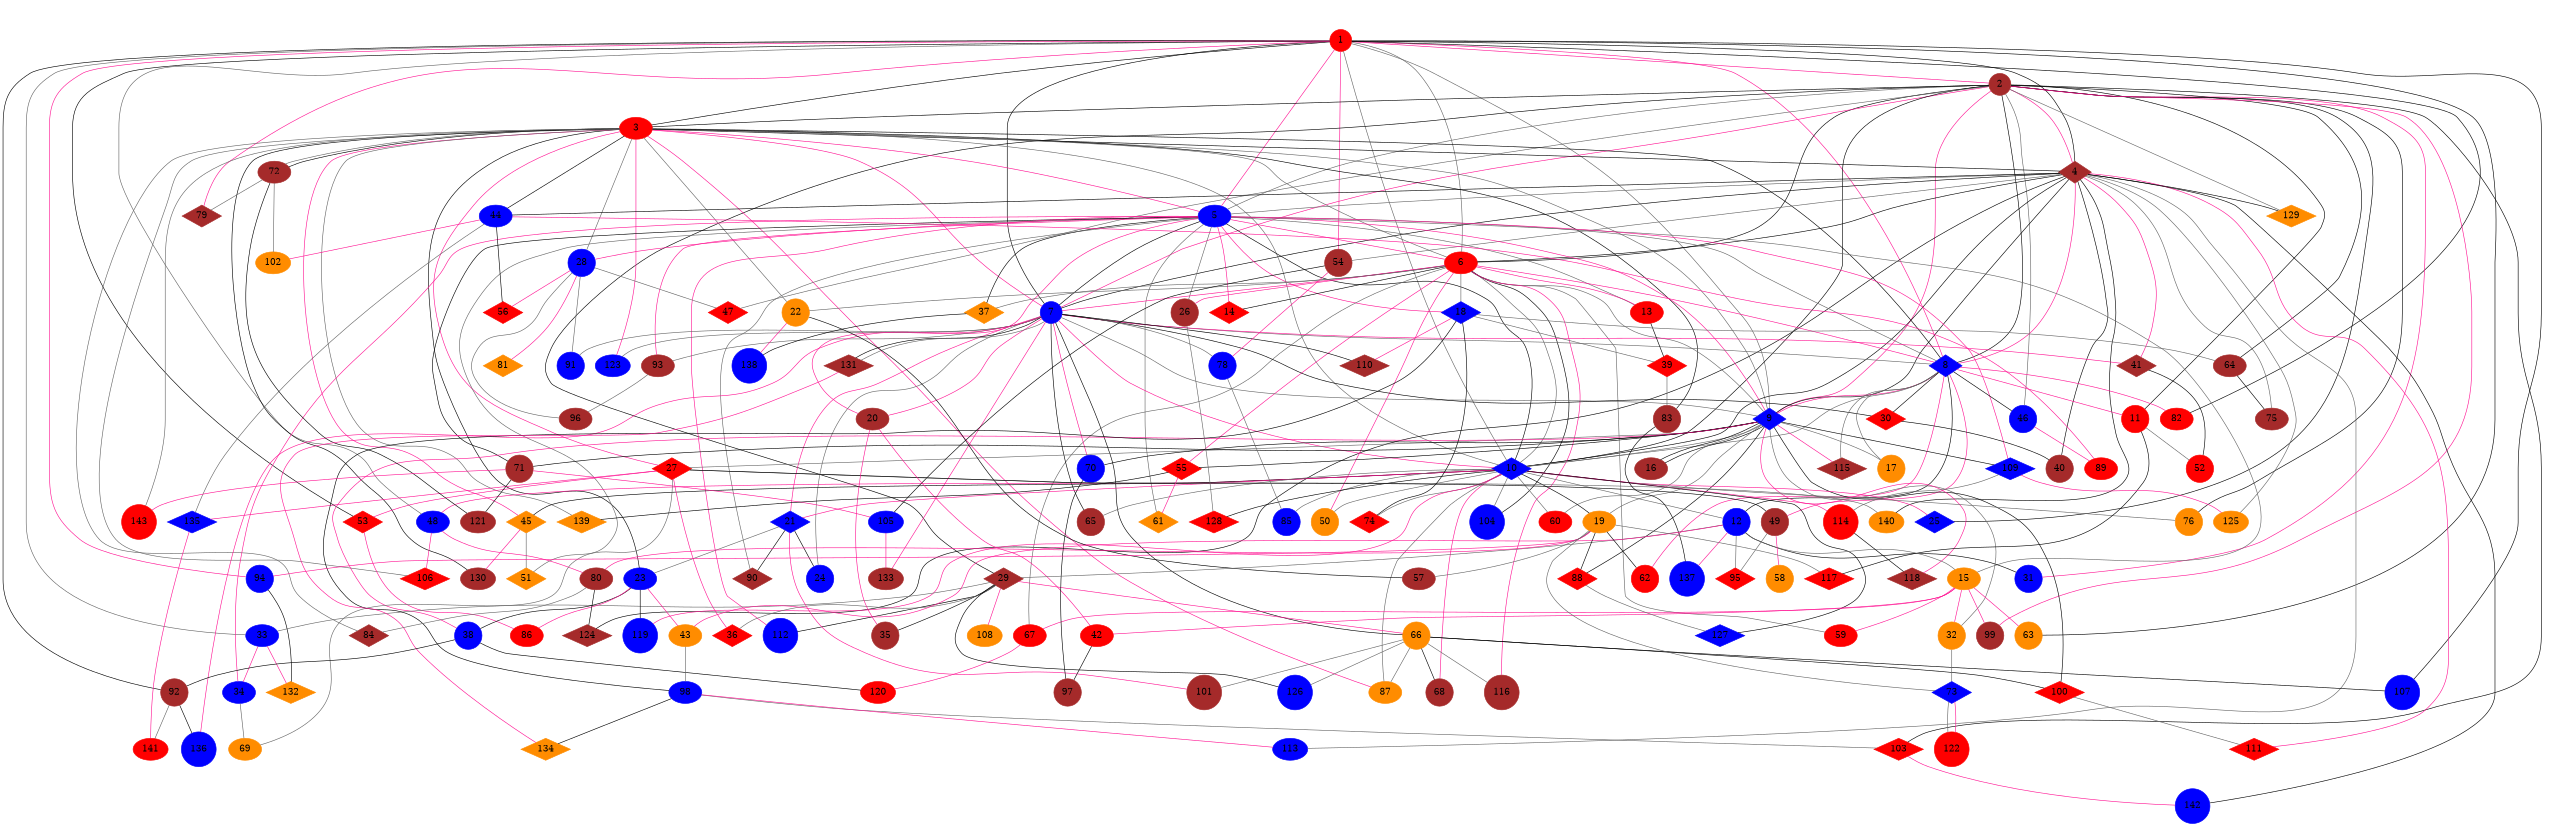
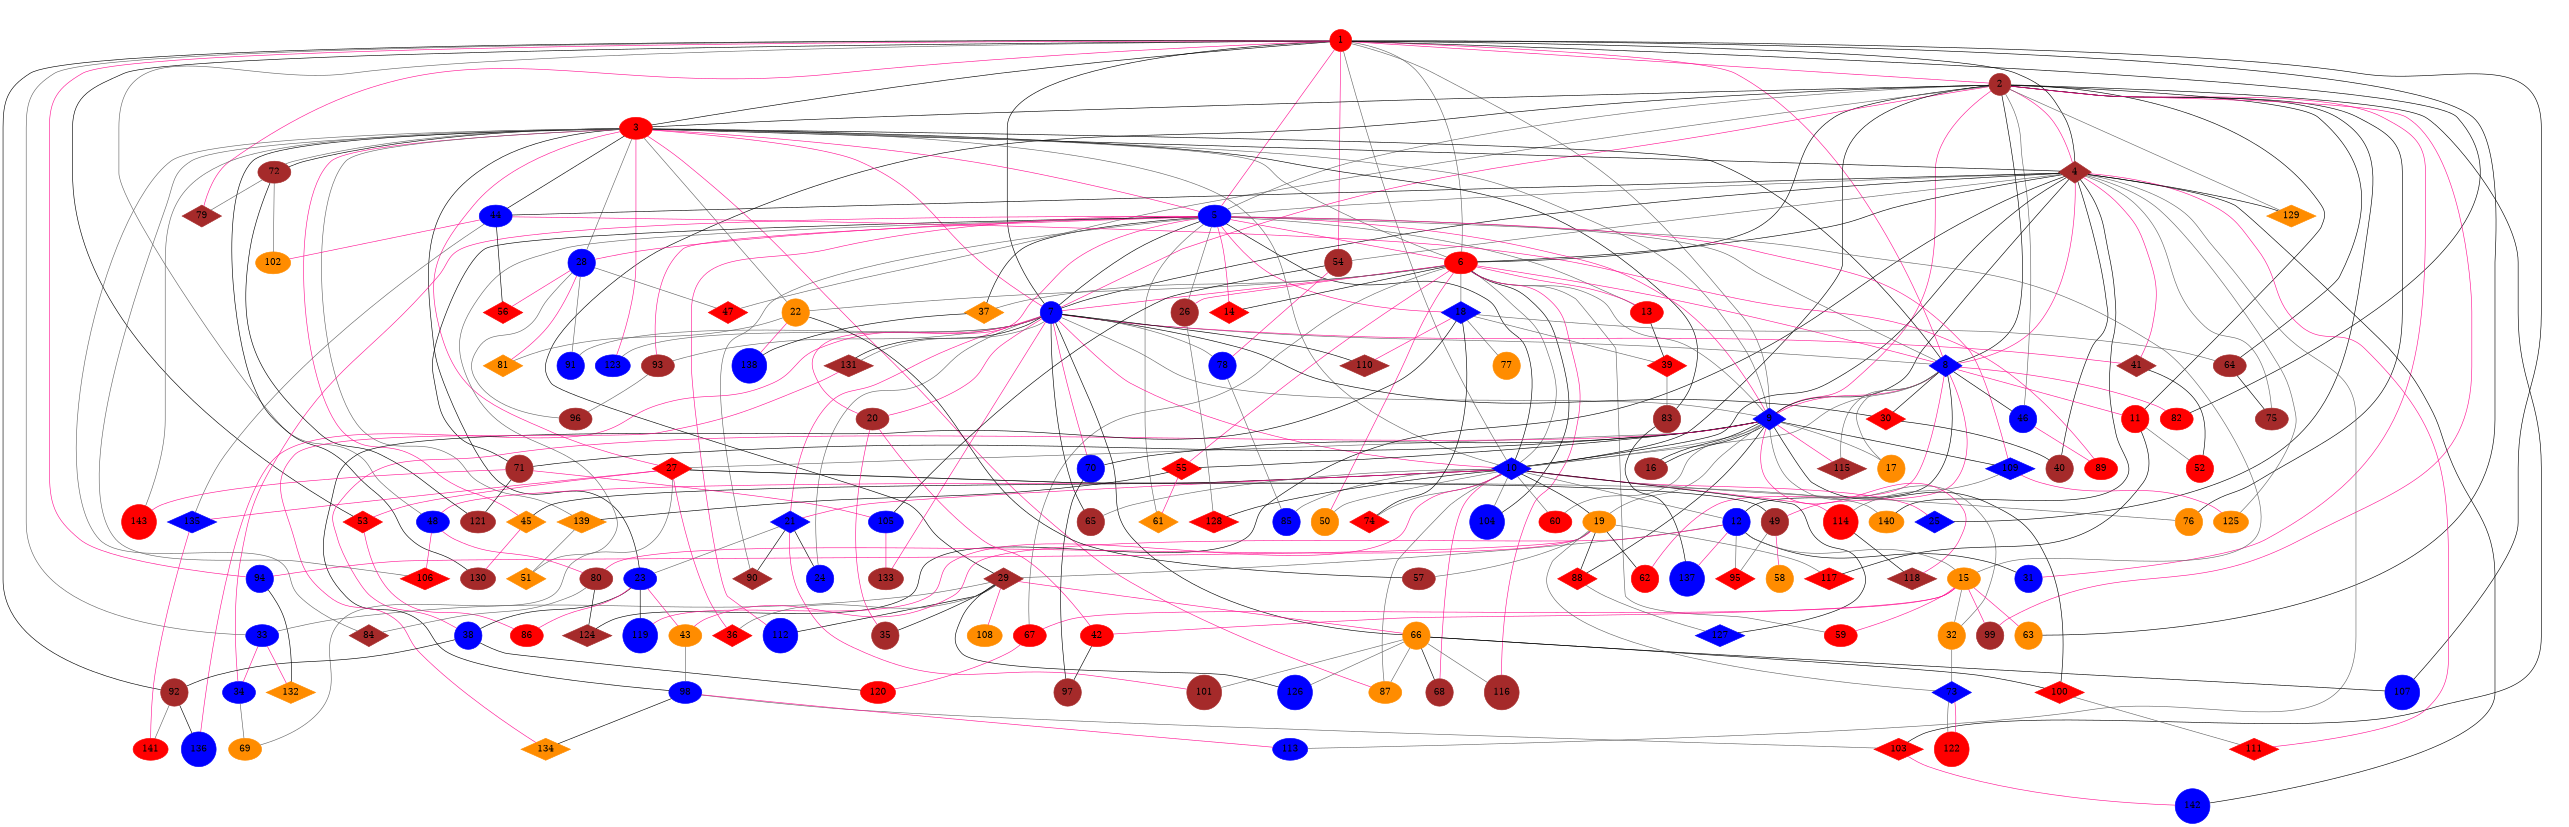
  graph {
    node [color=blue shape=circle style=filled]
    edge [color=gray40]
    1 [color=red]
    2 [color=brown]
    3 [color=red shape=ellipse]
    4 [color=brown shape=diamond]
    5 [shape=ellipse]
    6 [color=red shape=ellipse]
    7
    8 [shape=diamond]
    9 [shape=diamond]
    10 [shape=diamond]
    33 [shape=ellipse]
    48 [shape=ellipse]
    53 [color=red shape=diamond]
    54 [color=brown]
    63 [color=darkorange]
    79 [color=brown shape=diamond]
    82 [color=red shape=ellipse]
    92 [color=brown]
    94
    107
    11 [color=red]
    25 [shape=diamond]
    29 [color=brown shape=diamond]
    31
    46
    47 [color=red shape=diamond]
    64 [color=brown shape=ellipse]
    76 [color=darkorange]
    99 [color=brown]
    103 [color=red shape=diamond]
    129 [color=darkorange shape=diamond]
    22 [color=darkorange]
    23 [shape=ellipse]
    27 [color=red shape=diamond]
    28
    44 [shape=ellipse]
    45 [color=darkorange shape=diamond]
    72 [color=brown shape=ellipse]
    83 [color=brown]
    84 [color=brown shape=diamond]
    87 [color=darkorange shape=ellipse]
    106 [color=red shape=diamond]
    123 [shape=ellipse]
    130 [color=brown shape=ellipse]
    139 [color=darkorange shape=diamond]
    143 [color=red]
    40 [color=brown]
    41 [color=brown shape=diamond]
    75 [color=brown shape=ellipse]
    111 [color=red shape=diamond]
    113 [shape=ellipse]
    124 [color=brown shape=diamond]
    125 [color=darkorange shape=ellipse]
    140 [color=darkorange shape=ellipse]
    142
    13 [color=red shape=ellipse]
    14 [color=red shape=diamond]
    15 [color=darkorange shape=ellipse]
    18 [shape=diamond]
    20 [color=brown shape=ellipse]
    26 [color=brown]
    34 [shape=ellipse]
    37 [color=darkorange shape=diamond]
    51 [color=darkorange shape=diamond]
    61 [color=darkorange shape=diamond]
    71 [color=brown]
    90 [color=brown shape=diamond]
    93 [color=brown shape=ellipse]
    109 [shape=diamond]
    112
    50 [color=darkorange]
    55 [color=red shape=diamond]
    59 [color=red shape=ellipse]
    67 [color=red shape=ellipse]
    104
    116 [color=brown]
    21 [shape=diamond]
    24
    30 [color=red shape=diamond]
    65 [color=brown]
    66 [color=darkorange]
    70
    78
    91
    110 [color=brown shape=diamond]
    131 [color=brown shape=diamond]
    133 [color=brown shape=ellipse]
    136
    12
    17 [color=darkorange]
    49 [color=brown]
    62 [color=red]
    115 [color=brown shape=diamond]
    16 [color=brown shape=ellipse]
    19 [color=darkorange shape=ellipse]
    32 [color=darkorange]
    38
    60 [color=red shape=ellipse]
    88 [color=red shape=diamond]
    100 [color=red shape=diamond]
    118 [color=brown shape=diamond]
    68 [color=brown]
    74 [color=red shape=diamond]
    85
    114 [color=red]
    119
    127 [shape=diamond]
    128 [color=red shape=diamond]
    132 [color=darkorange shape=diamond]
    80 [color=brown shape=ellipse]
    86 [color=red shape=ellipse]
    105 [shape=ellipse]
    141 [color=red shape=ellipse]
    52 [color=red]
    117 [color=red shape=diamond]
    35 [color=brown]
    36 [color=red shape=diamond]
    108 [color=darkorange shape=ellipse]
    126
    89 [color=red shape=ellipse]
    57 [color=brown shape=ellipse]
    81 [color=darkorange shape=diamond]
    138
    43 [color=darkorange shape=ellipse]
    69 [color=darkorange shape=ellipse]
    135 [shape=diamond]
    56 [color=red shape=diamond]
    96 [color=brown shape=ellipse]
    102 [color=darkorange shape=ellipse]
    121 [color=brown shape=ellipse]
    137
    39 [color=red shape=diamond]
    42 [color=red shape=ellipse]
+   77 [color=darkorange]
    98 [shape=ellipse]
    120 [color=red shape=ellipse]
    101 [color=brown]
    97 [color=brown]
    134 [color=darkorange shape=diamond]
    95 [color=red shape=diamond]
    58 [color=darkorange]
    73 [shape=diamond]
    122 [color=red]
    1 -- 2 [color=deeppink]
    1 -- 3 [color=black]
    1 -- 4 [color=black]
    1 -- 5 [color=deeppink]
    1 -- 6
    1 -- 7 [color=black]
    1 -- 8 [color=deeppink]
    1 -- 9
    1 -- 10
    1 -- 33
    1 -- 48
    1 -- 53 [color=black]
    1 -- 54 [color=deeppink]
    1 -- 63 [color=black]
    1 -- 79 [color=deeppink]
    1 -- 82 [color=black]
    1 -- 92 [color=black]
    1 -- 94 [color=deeppink]
    1 -- 107 [color=black]
    2 -- 3 [color=black]
    2 -- 4 [color=deeppink]
    2 -- 5
    2 -- 6 [color=black]
    2 -- 7 [color=deeppink]
    2 -- 8 [color=black]
    2 -- 9 [color=deeppink]
    2 -- 10 [color=black]
    2 -- 11 [color=black]
    2 -- 25 [color=black]
    2 -- 29 [color=black]
    2 -- 31 [color=deeppink]
    2 -- 46
    2 -- 47
    2 -- 64 [color=black]
    2 -- 76 [color=black]
    2 -- 99 [color=deeppink]
    2 -- 103 [color=black]
    2 -- 129
    3 -- 4 [color=black]
    3 -- 5 [color=deeppink]
    3 -- 6
    3 -- 7 [color=deeppink]
    3 -- 8 [color=black]
    3 -- 9
    3 -- 10
    3 -- 22
    3 -- 23 [color=black]
    3 -- 27 [color=deeppink]
    3 -- 28
    3 -- 44 [color=black]
    3 -- 45 [color=deeppink]
    3 -- 72
    3 -- 72 [color=black]
    3 -- 83 [color=black]
    3 -- 84
    3 -- 87 [color=deeppink]
    3 -- 106
    3 -- 123 [color=deeppink]
    3 -- 130 [color=black]
    3 -- 139
    3 -- 143
    4 -- 5
    4 -- 6 [color=black]
    4 -- 7 [color=black]
    4 -- 8 [color=deeppink]
    4 -- 9 [color=black]
    4 -- 10 [color=black]
    4 -- 54
    4 -- 129 [color=black]
    4 -- 44 [color=black]
    4 -- 40 [color=black]
    4 -- 41 [color=deeppink]
    4 -- 75
    4 -- 111 [color=deeppink]
    4 -- 113
    4 -- 124 [color=black]
    4 -- 125
    4 -- 140 [color=black]
    4 -- 142 [color=black]
    5 -- 6 [color=deeppink]
    5 -- 7 [color=black]
    5 -- 8
    5 -- 9 [color=deeppink]
    5 -- 10 [color=black]
    5 -- 28 [color=deeppink]
    5 -- 13
    5 -- 14 [color=deeppink]
    5 -- 15
    5 -- 18 [color=deeppink]
    5 -- 20 [color=deeppink]
    5 -- 26
    5 -- 34 [color=deeppink]
    5 -- 37 [color=black]
    5 -- 51
    5 -- 61
    5 -- 71 [color=black]
    5 -- 90
    5 -- 93 [color=deeppink]
    5 -- 109 [color=deeppink]
    5 -- 112 [color=deeppink]
    6 -- 7 [color=deeppink]
    6 -- 8 [color=deeppink]
    6 -- 9
    6 -- 10
    6 -- 22
    6 -- 13 [color=deeppink]
    6 -- 14 [color=black]
    6 -- 18
    6 -- 26 [color=deeppink]
    6 -- 37
    6 -- 50 [color=deeppink]
    6 -- 55 [color=deeppink]
    6 -- 59
    6 -- 67
    6 -- 104 [color=black]
    6 -- 116 [color=deeppink]
    7 -- 8
    7 -- 9
    7 -- 10 [color=deeppink]
    7 -- 123
    7 -- 41 [color=deeppink]
    7 -- 20 [color=deeppink]
    7 -- 93
    7 -- 21 [color=deeppink]
    7 -- 24
    7 -- 30 [color=black]
    7 -- 65 [color=black]
    7 -- 66 [color=black]
    7 -- 70 [color=deeppink]
    7 -- 78
    7 -- 91
    7 -- 110 [color=black]
    7 -- 131 [color=black]
    7 -- 131
    7 -- 133 [color=deeppink]
    7 -- 136 [color=deeppink]
    8 -- 9 [color=deeppink]
    8 -- 10
    8 -- 82 [color=deeppink]
    8 -- 11 [color=deeppink]
    8 -- 46 [color=black]
    8 -- 30 [color=black]
    8 -- 12 [color=black]
    8 -- 17
    8 -- 49 [color=deeppink]
    8 -- 62 [color=deeppink]
    8 -- 115
    9 -- 10
    9 -- 27
    9 -- 71 [color=black]
    9 -- 109 [color=black]
    9 -- 55 [color=black]
    9 -- 70 [color=black]
    9 -- 17
    9 -- 115 [color=deeppink]
    9 -- 16 [color=black]
    9 -- 16 [color=black]
    9 -- 19
    9 -- 32
    9 -- 38 [color=deeppink]
    9 -- 60
    9 -- 88 [color=black]
    9 -- 100 [color=black]
    9 -- 118 [color=deeppink]
    10 -- 48 [color=deeppink]
    10 -- 25 [color=deeppink]
    10 -- 76
    10 -- 45 [color=black]
    10 -- 87
    10 -- 50
    10 -- 104
    10 -- 21 [color=deeppink]
    10 -- 65
    10 -- 12
    10 -- 19 [color=black]
    10 -- 60
    10 -- 68 [color=deeppink]
    10 -- 74
    10 -- 85
    10 -- 114 [color=deeppink]
    10 -- 119 [color=deeppink]
    10 -- 127 [color=black]
    10 -- 128 [color=black]
    33 -- 34 [color=deeppink]
    33 -- 132 [color=deeppink]
    48 -- 106 [color=deeppink]
    48 -- 80 [color=deeppink]
    53 -- 86 [color=deeppink]
    54 -- 78 [color=deeppink]
    54 -- 105 [color=black]
    92 -- 136 [color=black]
    92 -- 141
    94 -- 132 [color=black]
    11 -- 52
    11 -- 117 [color=black]
    29 -- 33
    29 -- 112 [color=black]
    29 -- 66 [color=deeppink]
    29 -- 35 [color=black]
    29 -- 36
    29 -- 108 [color=deeppink]
    29 -- 126 [color=black]
    46 -- 89 [color=deeppink]
    64 -- 75 [color=black]
    103 -- 142 [color=deeppink]
    22 -- 57 [color=black]
+   22 -- 81
    22 -- 138 [color=deeppink]
    23 -- 38 [color=black]
    23 -- 119 [color=black]
    23 -- 86 [color=deeppink]
    23 -- 43 [color=deeppink]
    27 -- 53 [color=deeppink]
    27 -- 140
    27 -- 49 [color=black]
    27 -- 36 [color=deeppink]
    27 -- 69
    27 -- 135 [color=deeppink]
    28 -- 47
    28 -- 91
    28 -- 81 [color=deeppink]
    28 -- 56 [color=deeppink]
    28 -- 96
    44 -- 89 [color=deeppink]
    44 -- 135
    44 -- 56 [color=black]
    44 -- 102 [color=deeppink]
    45 -- 130 [color=deeppink]
-   45 -- 51
+   139 -- 51
    72 -- 79
    72 -- 102
    72 -- 121 [color=black]
    83 -- 137 [color=black]
    41 -- 52 [color=black]
    13 -- 39 [color=black]
    15 -- 63 [color=deeppink]
    15 -- 99 [color=deeppink]
    15 -- 59 [color=deeppink]
    15 -- 67 [color=deeppink]
-   15 -- 32 [color=deeppink]
+   15 -- 32
    15 -- 42 [color=deeppink]
    18 -- 64
    18 -- 110 [color=deeppink]
    18 -- 74 [color=black]
    18 -- 39
+   18 -- 77
    18 -- 98 [color=black]
    20 -- 35 [color=deeppink]
    20 -- 42 [color=deeppink]
    26 -- 128
    34 -- 69
    37 -- 138 [color=black]
    71 -- 143 [color=deeppink]
    71 -- 105 [color=deeppink]
    71 -- 121 [color=black]
    93 -- 96
    109 -- 125 [color=deeppink]
    109 -- 114
    55 -- 139 [color=black]
    55 -- 61 [color=deeppink]
    67 -- 120 [color=deeppink]
    21 -- 23
    21 -- 90 [color=black]
    21 -- 24 [color=black]
    21 -- 101 [color=deeppink]
    30 -- 40 [color=black]
    66 -- 107 [color=black]
    66 -- 87
    66 -- 116
    66 -- 100 [color=black]
    66 -- 68 [color=black]
    66 -- 126
    66 -- 101
    70 -- 97 [color=black]
    78 -- 85
    131 -- 134 [color=deeppink]
    12 -- 29
    12 -- 31 [color=black]
    12 -- 15
    12 -- 43 [color=deeppink]
    12 -- 137 [color=deeppink]
    12 -- 95
    49 -- 95
    49 -- 58 [color=deeppink]
    19 -- 94 [color=deeppink]
    19 -- 62 [color=black]
    19 -- 88 [color=black]
    19 -- 80 [color=deeppink]
    19 -- 117
    19 -- 57
    19 -- 73
    32 -- 73
    38 -- 92 [color=black]
    38 -- 120 [color=black]
    88 -- 127
    100 -- 111
    114 -- 118 [color=black]
    80 -- 84
    80 -- 124 [color=black]
    105 -- 133 [color=deeppink]
    43 -- 98
    135 -- 141 [color=deeppink]
    39 -- 83
    42 -- 97 [color=black]
    98 -- 103
    98 -- 113 [color=deeppink]
    98 -- 134 [color=black]
    73 -- 122
    73 -- 122 [color=deeppink]
  }
